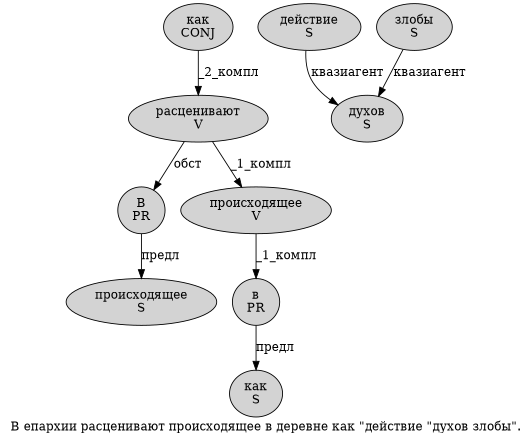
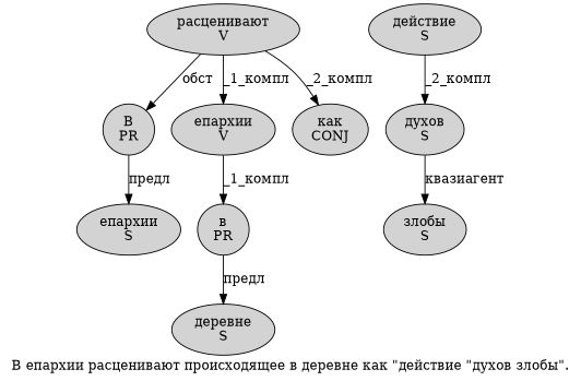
  digraph {
    label="В епархии расценивают происходящее в деревне как \"действие \"духов злобы\"."
    node [fillcolor=lightgray penwidth=1 shape=ellipse style=filled]
    n1 [label="В\nPR"]
-   n2 [label="происходящее\nS"]
+   n2 [label="епархии\nS"]
    n3 [label="расценивают\nV"]
-   n4 [label="происходящее\nV"]
+   n4 [label="епархии\nV"]
    n5 [label="как\nCONJ"]
    n6 [label="в\nPR"]
-   n7 [label="как\nS"]
+   n7 [label="деревне\nS"]
    n8 [label="действие\nS"]
    n9 [label="духов\nS"]
    n10 [label="злобы\nS"]
    n1 -> n2 [label="предл"]
    n3 -> n1 [label="обст"]
    n3 -> n4 [label="_1_компл"]
-   n5 -> n3 [label="_2_компл"]
+   n3 -> n5 [label="_2_компл"]
    n4 -> n6 [label="_1_компл"]
    n6 -> n7 [label="предл"]
-   n8 -> n9 [label="квазиагент"]
-   n10 -> n9 [label="квазиагент"]
+   n8 -> n9 [label="_2_компл"]
+   n9 -> n10 [label="квазиагент"]
  }
